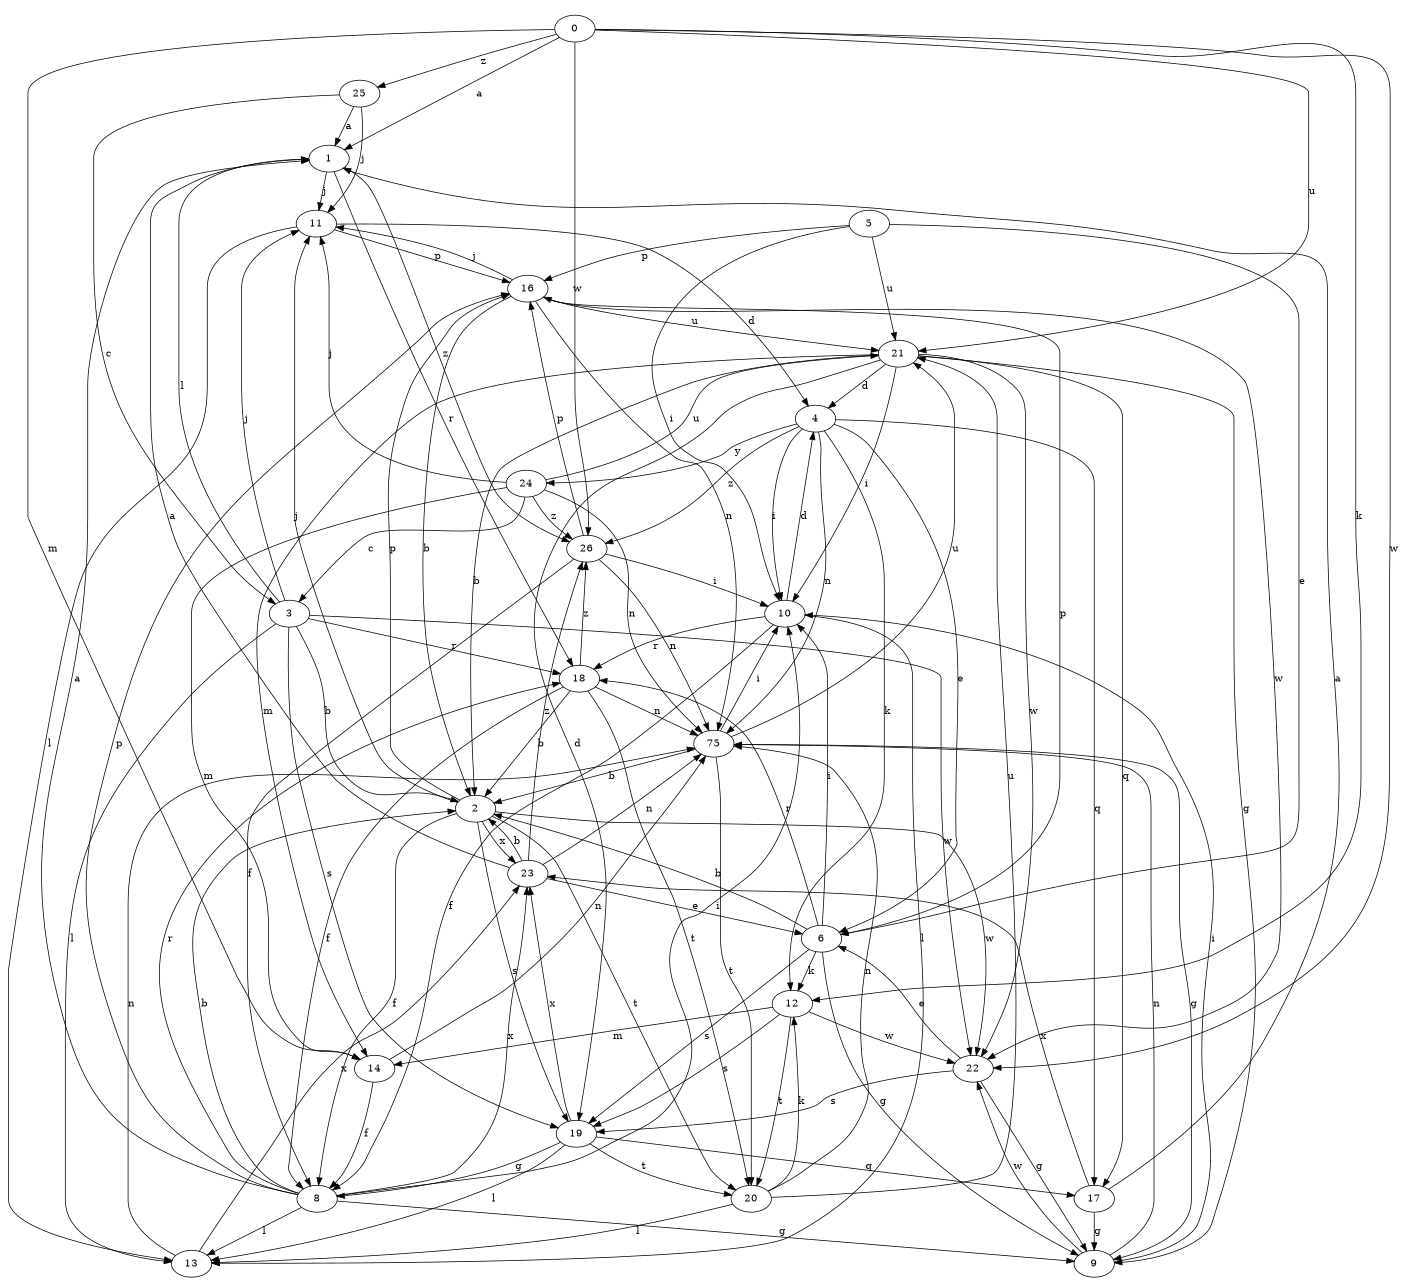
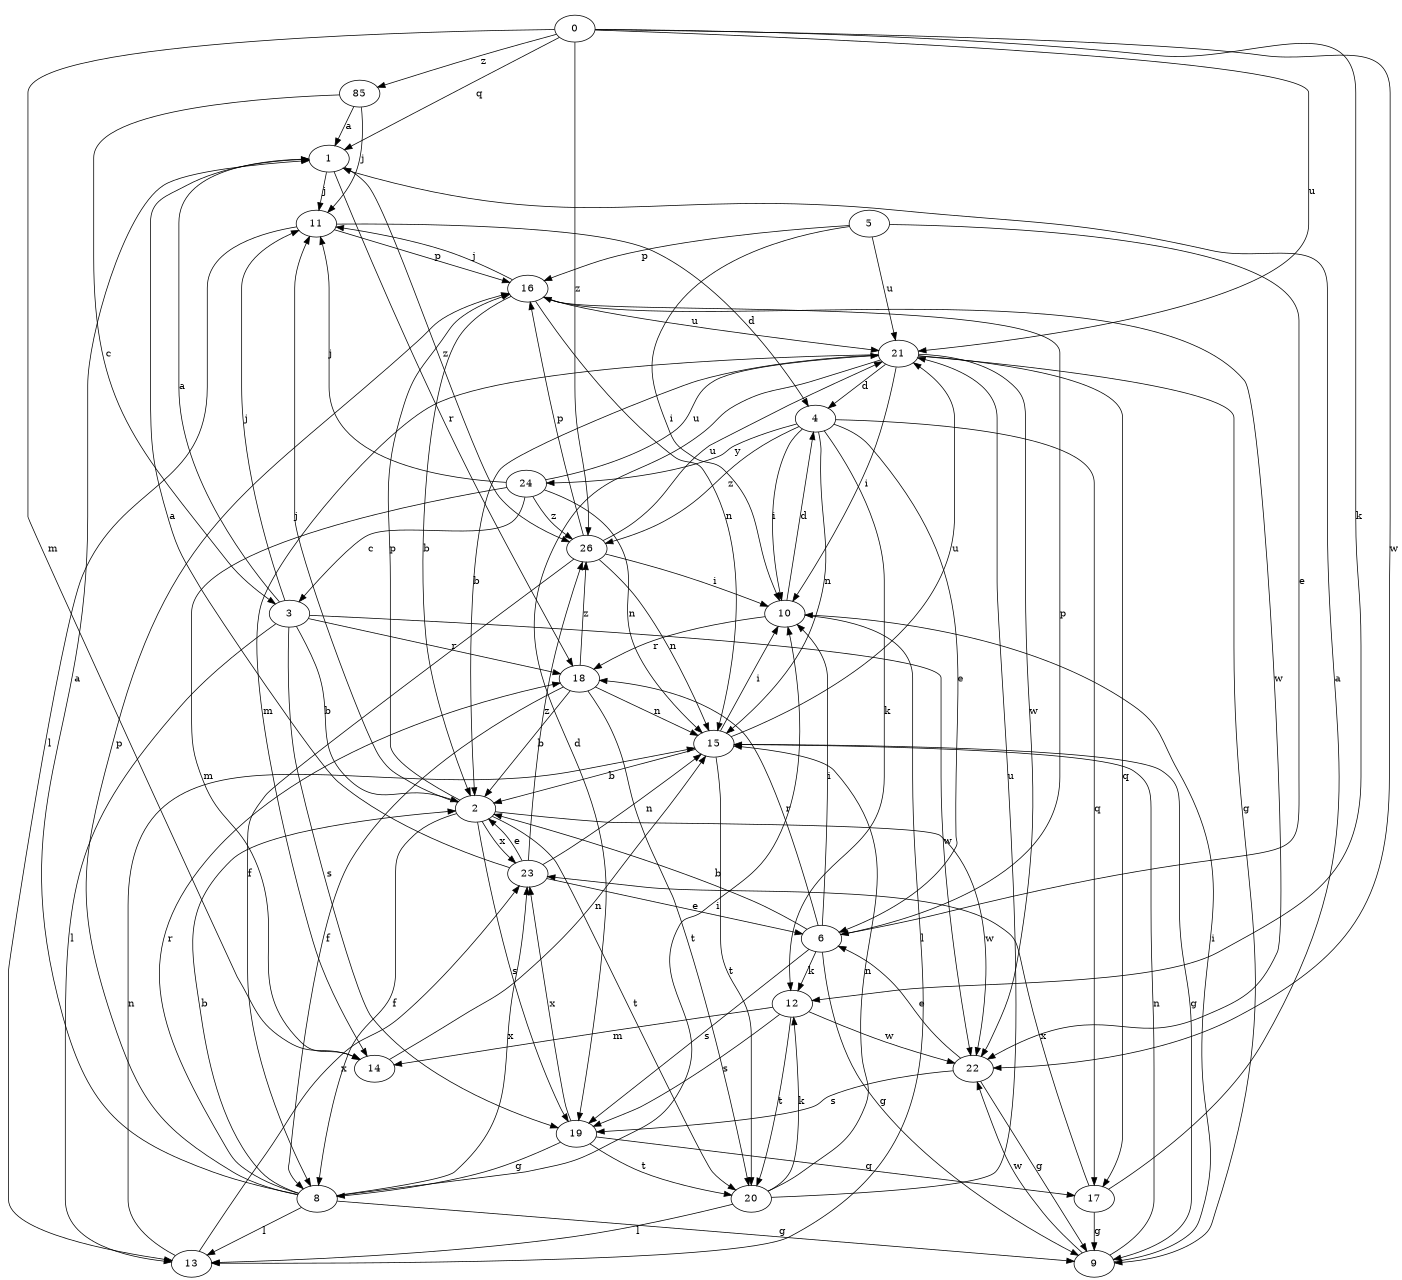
  strict digraph {
    1
    11
    18
    26
    16
    13
    4
    2
    8
    20
-   15 [label=75]
+   15
    22
    19
    6
    9
    10
    21
    23
    17
    12
    3
    24
    14
    5
    0
-   25
+   25 [label=85]
    1 -> 11 [label=j]
    1 -> 18 [label=r]
    1 -> 26 [label=z]
    11 -> 16 [label=p]
    11 -> 13 [label=l]
    11 -> 4 [label=d]
    18 -> 26 [label=z]
    18 -> 2 [label=b]
    18 -> 8 [label=f]
    18 -> 20 [label=t]
    18 -> 15 [label=n]
    26 -> 16 [label=p]
    26 -> 8 [label=f]
    26 -> 15 [label=n]
    26 -> 10 [label=i]
+   26 -> 21 [label=u]
    16 -> 11 [label=j]
    16 -> 2 [label=b]
    16 -> 15 [label=n]
    16 -> 22 [label=w]
    16 -> 21 [label=u]
    13 -> 15 [label=n]
    13 -> 23 [label=x]
    4 -> 26 [label=z]
    4 -> 15 [label=n]
    4 -> 6 [label=e]
    4 -> 10 [label=i]
    4 -> 17 [label=q]
    4 -> 12 [label=k]
    4 -> 24 [label=y]
    2 -> 11 [label=j]
    2 -> 16 [label=p]
    2 -> 8 [label=f]
    2 -> 20 [label=t]
    2 -> 22 [label=w]
    2 -> 19 [label=s]
    2 -> 23 [label=x]
    8 -> 1 [label=a]
    8 -> 18 [label=r]
    8 -> 16 [label=p]
    8 -> 13 [label=l]
    8 -> 2 [label=b]
    8 -> 9 [label=g]
    8 -> 10 [label=i]
    8 -> 23 [label=x]
    20 -> 13 [label=l]
    20 -> 15 [label=n]
    20 -> 21 [label=u]
    20 -> 12 [label=k]
    15 -> 2 [label=b]
    15 -> 20 [label=t]
    15 -> 9 [label=g]
    15 -> 10 [label=i]
    15 -> 21 [label=u]
    22 -> 19 [label=s]
    22 -> 6 [label=e]
    22 -> 9 [label=g]
-   19 -> 13 [label=l]
    19 -> 8 [label=g]
    19 -> 20 [label=t]
    19 -> 23 [label=x]
    19 -> 17 [label=q]
    6 -> 18 [label=r]
    6 -> 16 [label=p]
    6 -> 2 [label=b]
    6 -> 19 [label=s]
    6 -> 9 [label=g]
    6 -> 10 [label=i]
    6 -> 12 [label=k]
    9 -> 15 [label=n]
    9 -> 22 [label=w]
    9 -> 10 [label=i]
    10 -> 18 [label=r]
    10 -> 13 [label=l]
    10 -> 4 [label=d]
-   10 -> 8 [label=f]
    21 -> 4 [label=d]
    21 -> 2 [label=b]
    21 -> 22 [label=w]
    21 -> 19 [label=d]
    21 -> 9 [label=g]
    21 -> 10 [label=i]
    21 -> 17 [label=q]
    21 -> 14 [label=m]
    23 -> 1 [label=a]
    23 -> 26 [label=z]
-   23 -> 2 [label=b]
+   23 -> 2 [label=e]
    23 -> 15 [label=n]
    23 -> 6 [label=e]
    17 -> 1 [label=a]
    17 -> 9 [label=g]
    17 -> 23 [label=x]
    12 -> 20 [label=t]
    12 -> 22 [label=w]
    12 -> 19 [label=s]
    12 -> 14 [label=m]
-   3 -> 1 [label=l]
+   3 -> 1 [label=a]
    3 -> 11 [label=j]
    3 -> 18 [label=r]
    3 -> 13 [label=l]
    3 -> 2 [label=b]
    3 -> 22 [label=w]
    3 -> 19 [label=s]
    24 -> 11 [label=j]
    24 -> 26 [label=z]
    24 -> 15 [label=n]
    24 -> 21 [label=u]
    24 -> 3 [label=c]
    24 -> 14 [label=m]
-   14 -> 8 [label=f]
    14 -> 15 [label=n]
    5 -> 16 [label=p]
    5 -> 6 [label=e]
    5 -> 10 [label=i]
    5 -> 21 [label=u]
-   0 -> 1 [label=a]
-   0 -> 26 [label=w]
+   0 -> 1 [label=q]
+   0 -> 26 [label=z]
    0 -> 22 [label=w]
    0 -> 21 [label=u]
    0 -> 12 [label=k]
    0 -> 14 [label=m]
    0 -> 25 [label=z]
    25 -> 1 [label=a]
    25 -> 11 [label=j]
    25 -> 3 [label=c]
  }
